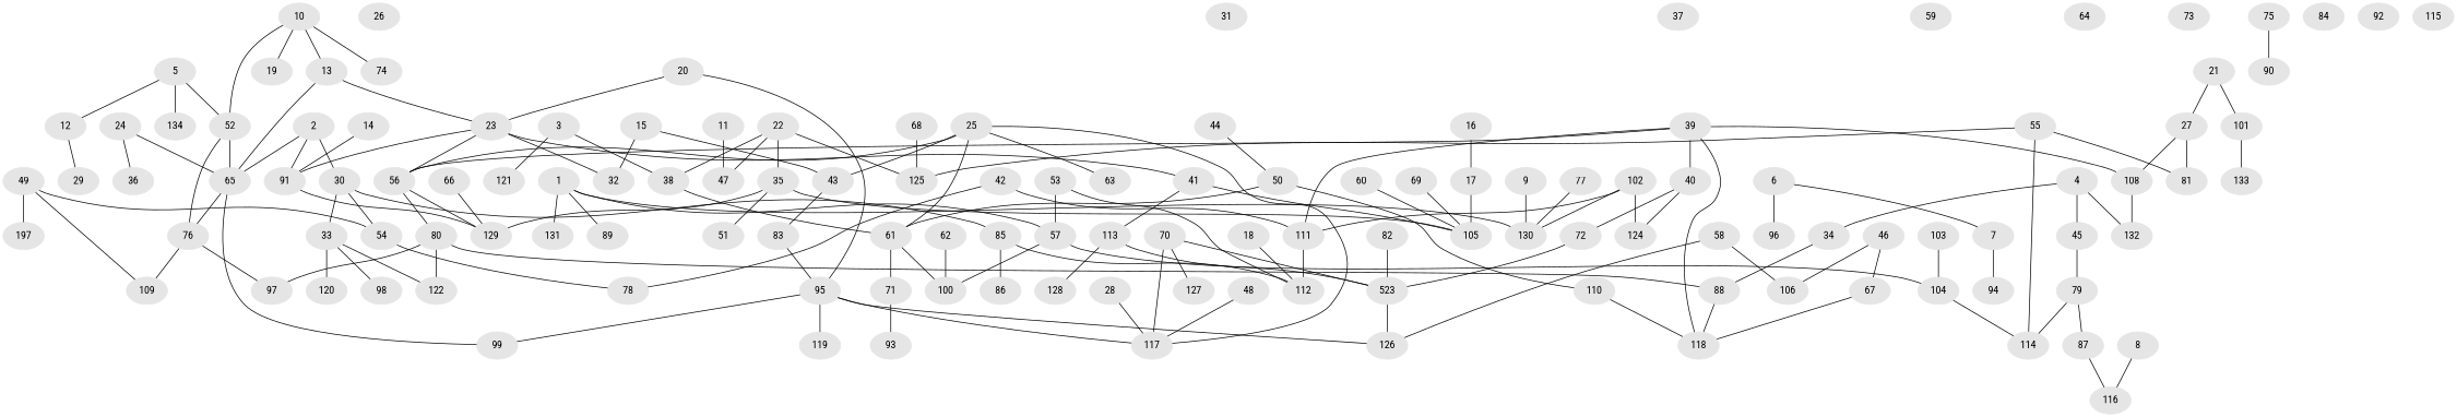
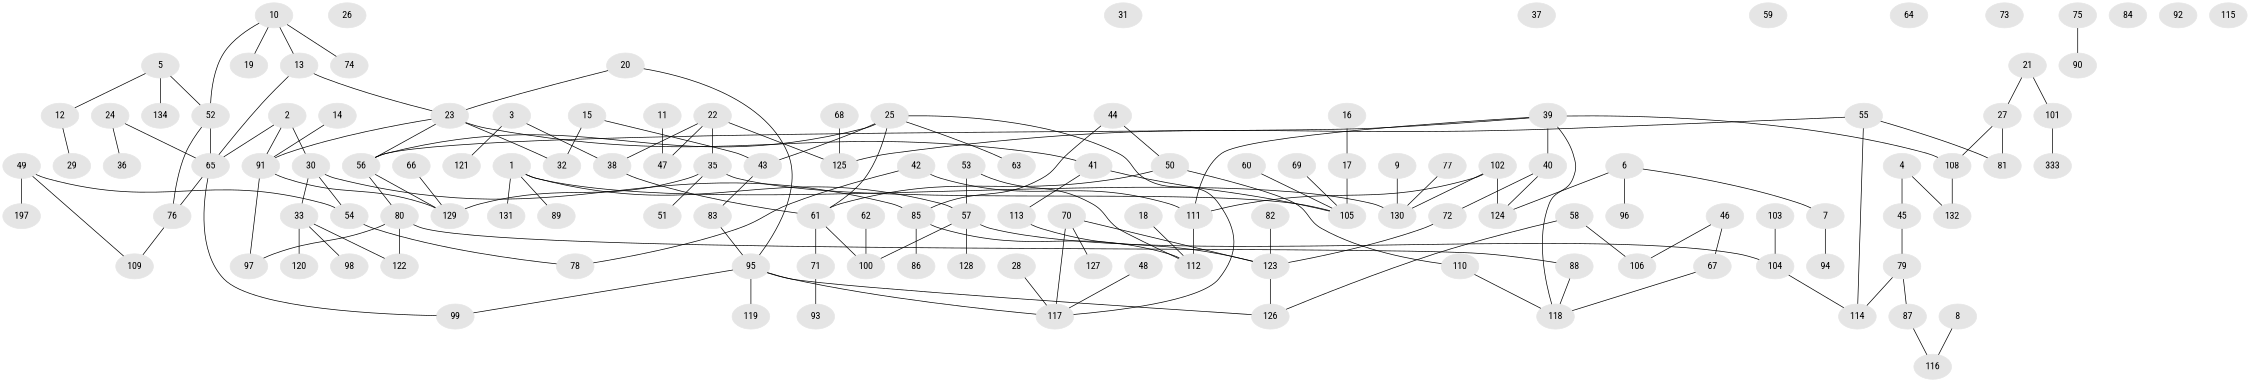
  graph {
    fontname="Roboto Condensed"
    node [color=gray90 fontname="Roboto Condensed" style=filled]
    edge [fontname="Roboto Condensed"]
    1
    57
    89
    130
    131
    100
    104
    2
    30
    65
    91
    33
    54
    85
    76
    99
    129
    3
    38
    121
    61
    4
-   34
    132
    45
    88
    5
    12
    52
    134
    29
    6
    7
    96
    124
    94
    8
    116
    9
    10
    13
    19
    74
    23
    11
    47
    32
    41
    56
    14
    15
    43
    83
    16
    17
    105
    18
    112
    20
    95
    117
    126
    119
    21
    27
    101
    81
    108
-   133
+   133 [label=333]
    22
    35
    125
    51
    113
    80
    24
    36
    25
    63
    71
    26
    28
    79
    98
    120
    122
    78
    86
    31
    118
    37
    39
    40
    111
    72
-   123 [label=523]
+   123
    128
    42
    44
    50
    110
    114
    87
    46
    67
    106
    48
    49
    n109 [label=197]
    109
    97
    53
    55
    58
    59
    60
    93
    62
    64
    66
    68
    69
    70
    127
    73
    75
    90
    77
    82
    84
    92
    102
    103
    115
    1 -- 57
    1 -- 89
    1 -- 130
    1 -- 131
    57 -- 100
    57 -- 104
    104 -- 114
    2 -- 30
    2 -- 65
    2 -- 91
    30 -- 33
    30 -- 54
    30 -- 85
    65 -- 76
    65 -- 99
    91 -- 129
    33 -- 98
    33 -- 120
    33 -- 122
    54 -- 78
    85 -- 112
    85 -- 86
    76 -- 109
-   76 -- 97
+   91 -- 97
    3 -- 38
    3 -- 121
    38 -- 61
    61 -- 100
    61 -- 71
-   4 -- 34
    4 -- 132
    4 -- 45
-   34 -- 88
    45 -- 79
    88 -- 118
    5 -- 12
    5 -- 52
    5 -- 134
    12 -- 29
    52 -- 65
    52 -- 76
    6 -- 7
    6 -- 96
+   6 -- 124
    7 -- 94
    8 -- 116
    9 -- 130
    10 -- 52
    10 -- 13
    10 -- 19
    10 -- 74
    13 -- 65
    13 -- 23
    23 -- 91
    23 -- 32
    23 -- 41
    23 -- 56
    11 -- 47
    41 -- 105
    41 -- 113
    56 -- 129
    56 -- 80
    14 -- 91
    15 -- 32
    15 -- 43
    43 -- 83
    83 -- 95
    16 -- 17
    17 -- 105
    18 -- 112
    20 -- 23
    20 -- 95
    95 -- 99
    95 -- 117
    95 -- 126
    95 -- 119
    21 -- 27
    21 -- 101
    27 -- 81
    27 -- 108
    101 -- 133
    108 -- 132
    22 -- 38
    22 -- 47
    22 -- 35
    22 -- 125
    35 -- 129
    35 -- 105
    35 -- 51
    113 -- 123
-   113 -- 128
+   57 -- 128
    80 -- 88
    80 -- 122
    80 -- 97
    24 -- 65
    24 -- 36
    25 -- 61
    25 -- 56
    25 -- 43
    25 -- 117
    25 -- 63
    71 -- 93
    28 -- 117
    79 -- 114
    79 -- 87
    39 -- 56
    39 -- 108
    39 -- 118
    39 -- 40
    39 -- 111
    40 -- 124
    40 -- 72
    111 -- 112
    72 -- 123
    123 -- 126
    42 -- 78
    42 -- 111
+   44 -- 85
    44 -- 50
    50 -- 61
    50 -- 110
    110 -- 118
    87 -- 116
    46 -- 67
    46 -- 106
    67 -- 118
    48 -- 117
    49 -- 54
    49 -- n109
    49 -- 109
    53 -- 57
    53 -- 112
    55 -- 81
    55 -- 125
    55 -- 114
    58 -- 126
    58 -- 106
    60 -- 105
    62 -- 100
    66 -- 129
    68 -- 125
    69 -- 105
    70 -- 117
    70 -- 123
    70 -- 127
    75 -- 90
    77 -- 130
    82 -- 123
    102 -- 130
    102 -- 124
    102 -- 111
    103 -- 104
  }
